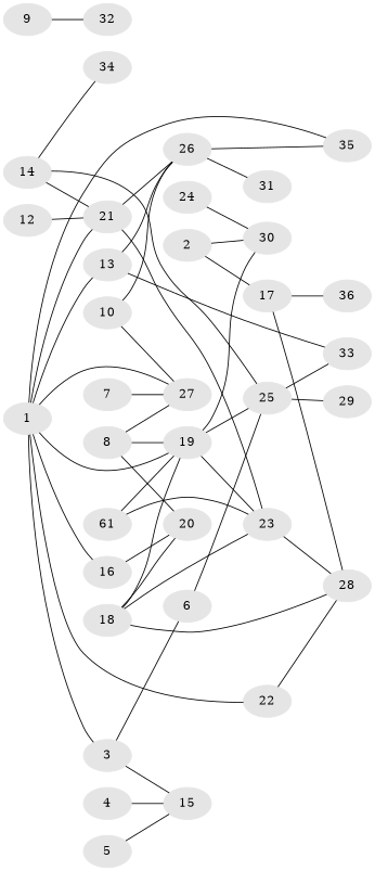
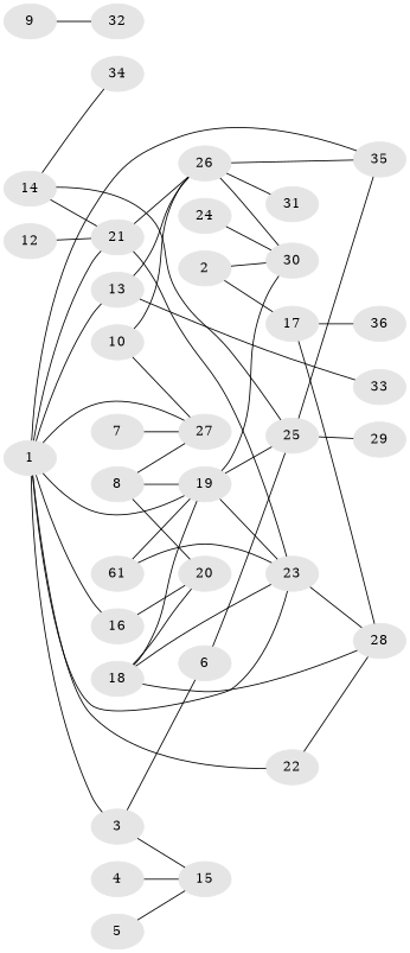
  graph {
    rankdir=LR
    node [color=gray90 style=filled]
    edge [weight=1.0]
    1
    3
    13
    16
    19
    21
    22
    23
    27
    35
    6
    15
    26
    33
    20
    30
    25
    28
    2
    17
    36
    4
    5
    29
    7
    8
    9
    32
    10
    31
    n31 [label=61]
    12
    14
    34
    18
    24
    1 -- 3
    1 -- 13
    1 -- 16
    1 -- 19
    1 -- 21 [weight=2.0]
    1 -- 22
+   1 -- 23
    1 -- 27
    1 -- 35
    3 -- 6
    3 -- 15
    13 -- 26 [weight=2.0]
    13 -- 33
    16 -- 20
    19 -- 23
    19 -- 30
    19 -- 25
    21 -- 23
    21 -- 26
    22 -- 28
    23 -- 28
    6 -- 25
    26 -- 35
+   26 -- 30
    26 -- 31
-   25 -- 33
+   25 -- 35
    25 -- 29
    2 -- 30
    2 -- 17
    17 -- 28
    17 -- 36
    4 -- 15
    5 -- 15
    7 -- 27
    8 -- 19
    8 -- 27
    8 -- 20
    9 -- 32
    10 -- 27
    10 -- 26
    n31 -- 19
    n31 -- 23
    12 -- 21
    14 -- 21
    14 -- 25
    14 -- 34
    18 -- 19
    18 -- 23
    18 -- 20
    18 -- 28
    24 -- 30
  }
